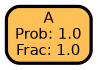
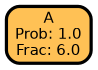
  graph {
    ranksep="0 equally"
    splines=straight
    rankdir=LR
-   n1 [color=black fillcolor="#ffc155" fontcolor=black fontname=helvetica label="A\nProb: 1.0\nFrac: 1.0" penwidth=3 shape=box style="filled, rounded"]
+   n1 [color=black fillcolor="#ffc155" fontcolor=black fontname=helvetica label="A\nProb: 1.0\nFrac: 6.0" penwidth=3 shape=box style="filled, rounded"]
    subgraph sub_1 {
      rank=same
    }
  }
